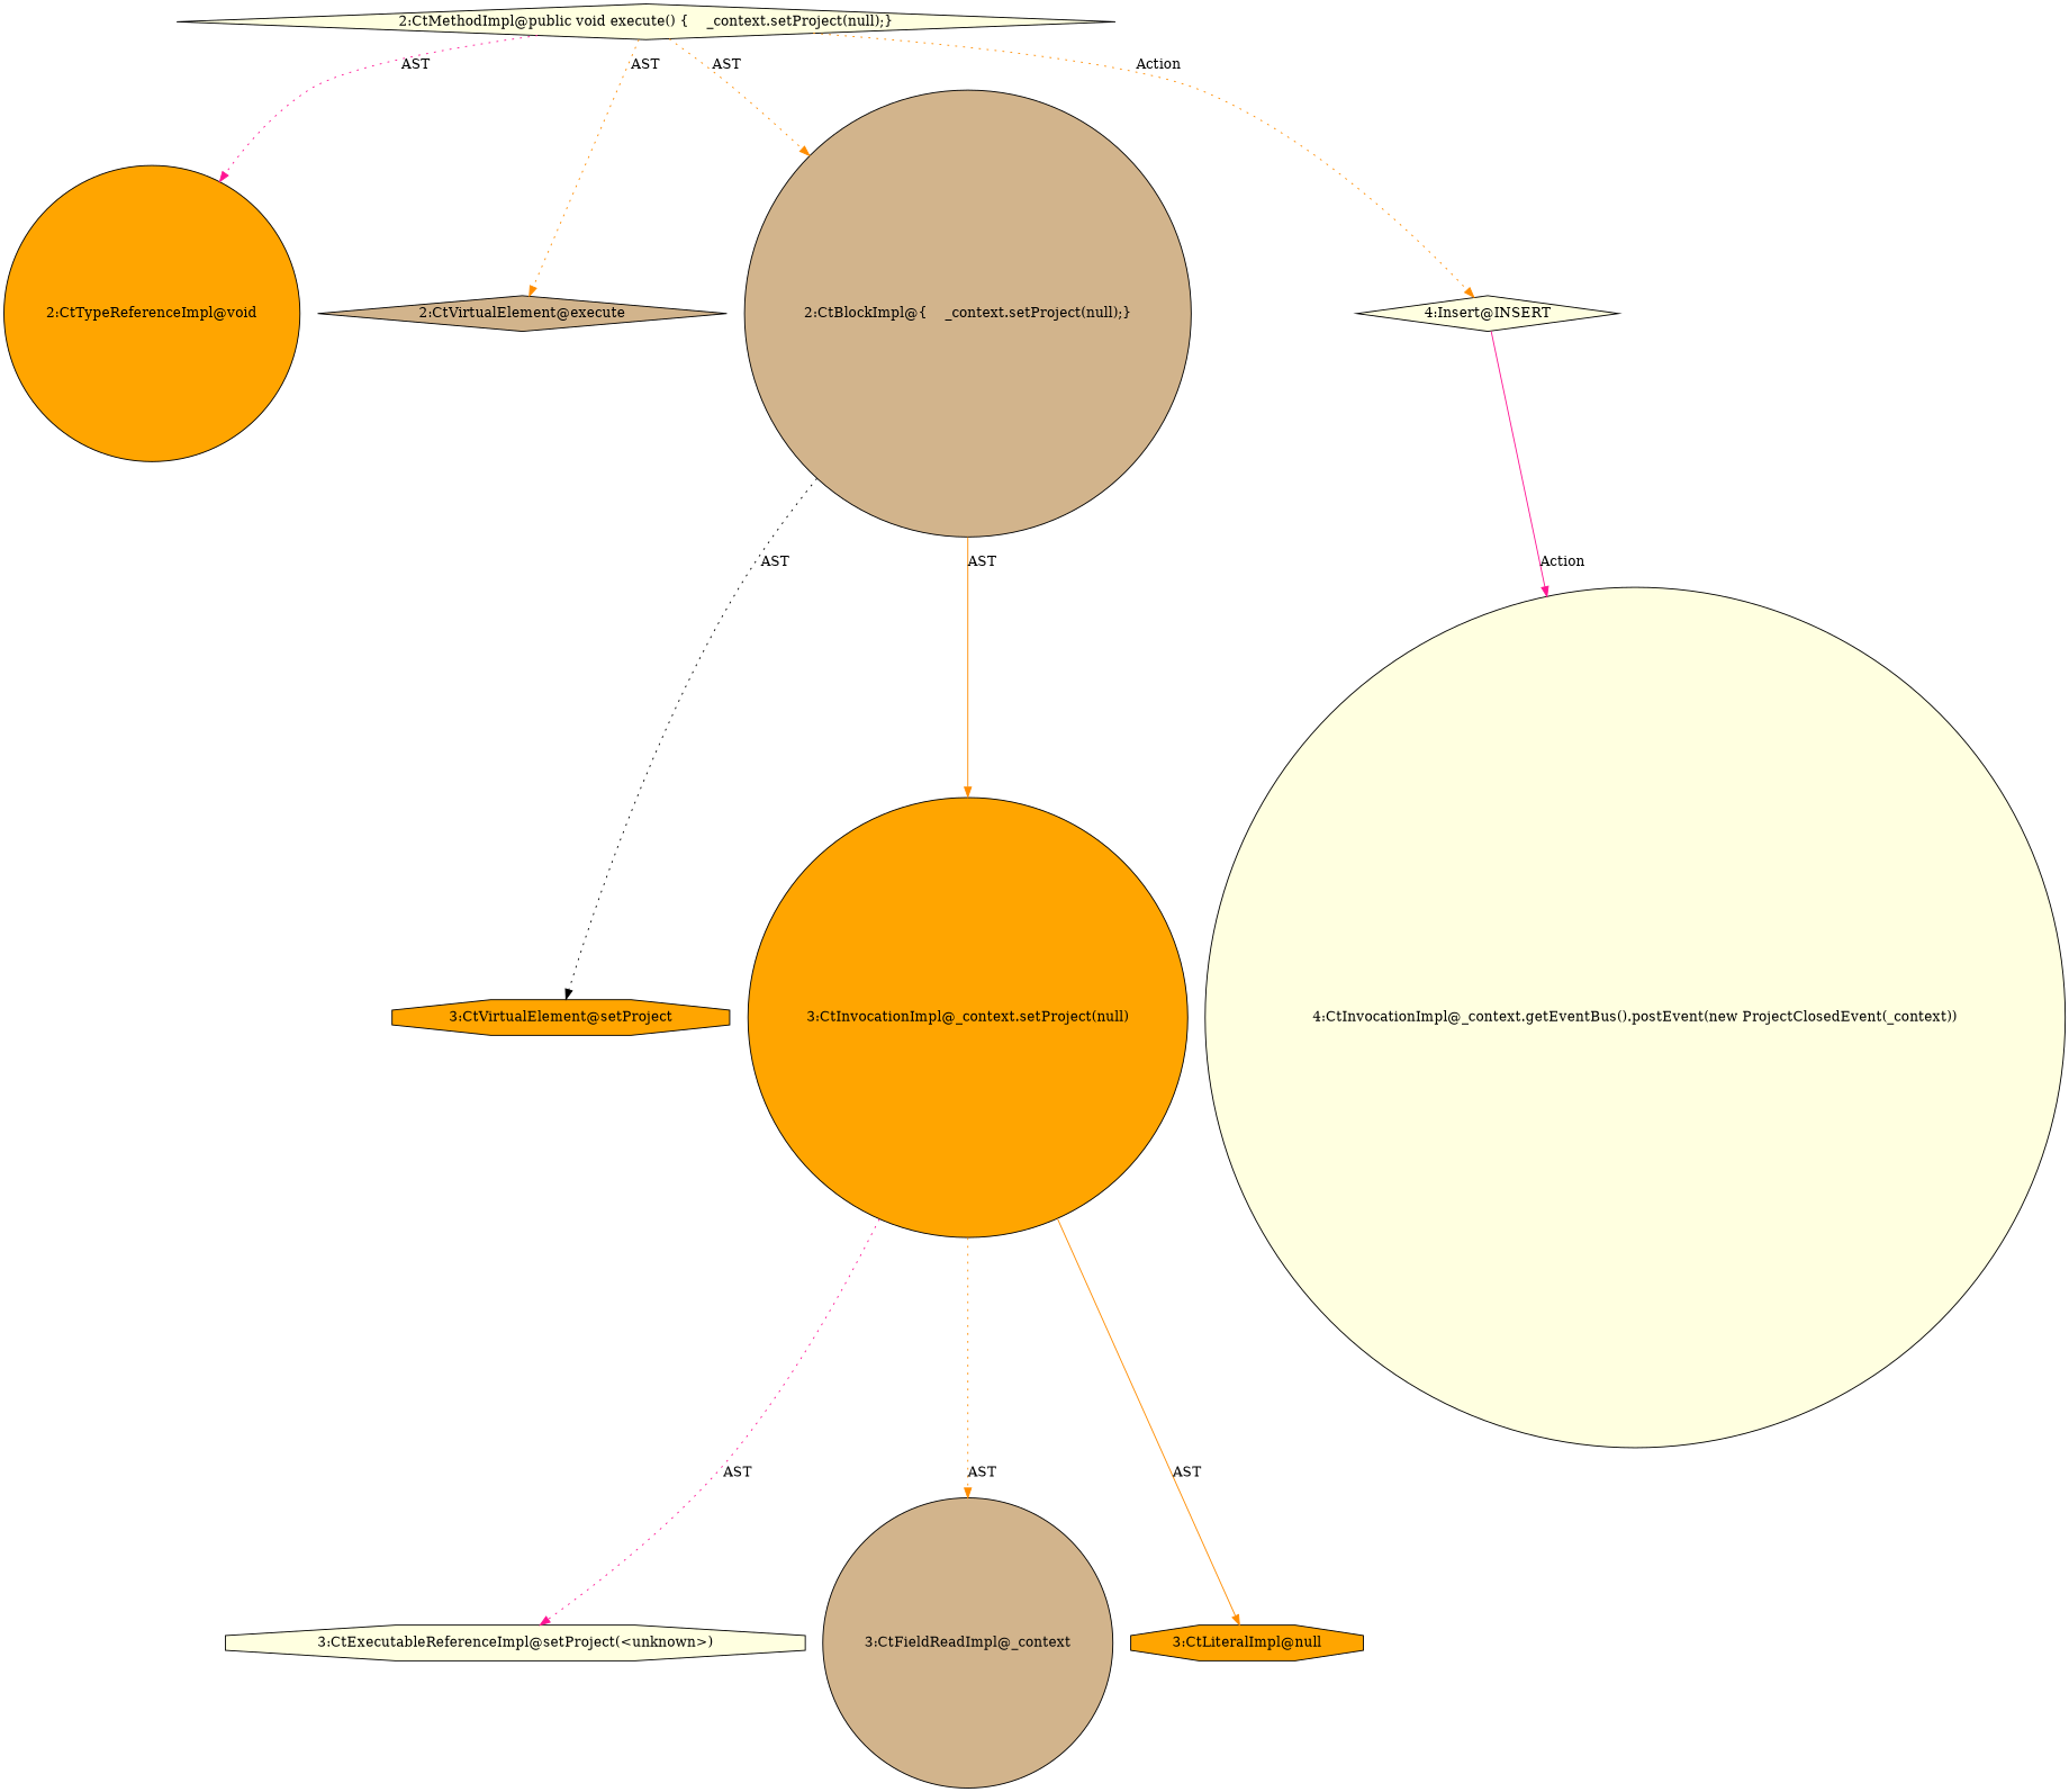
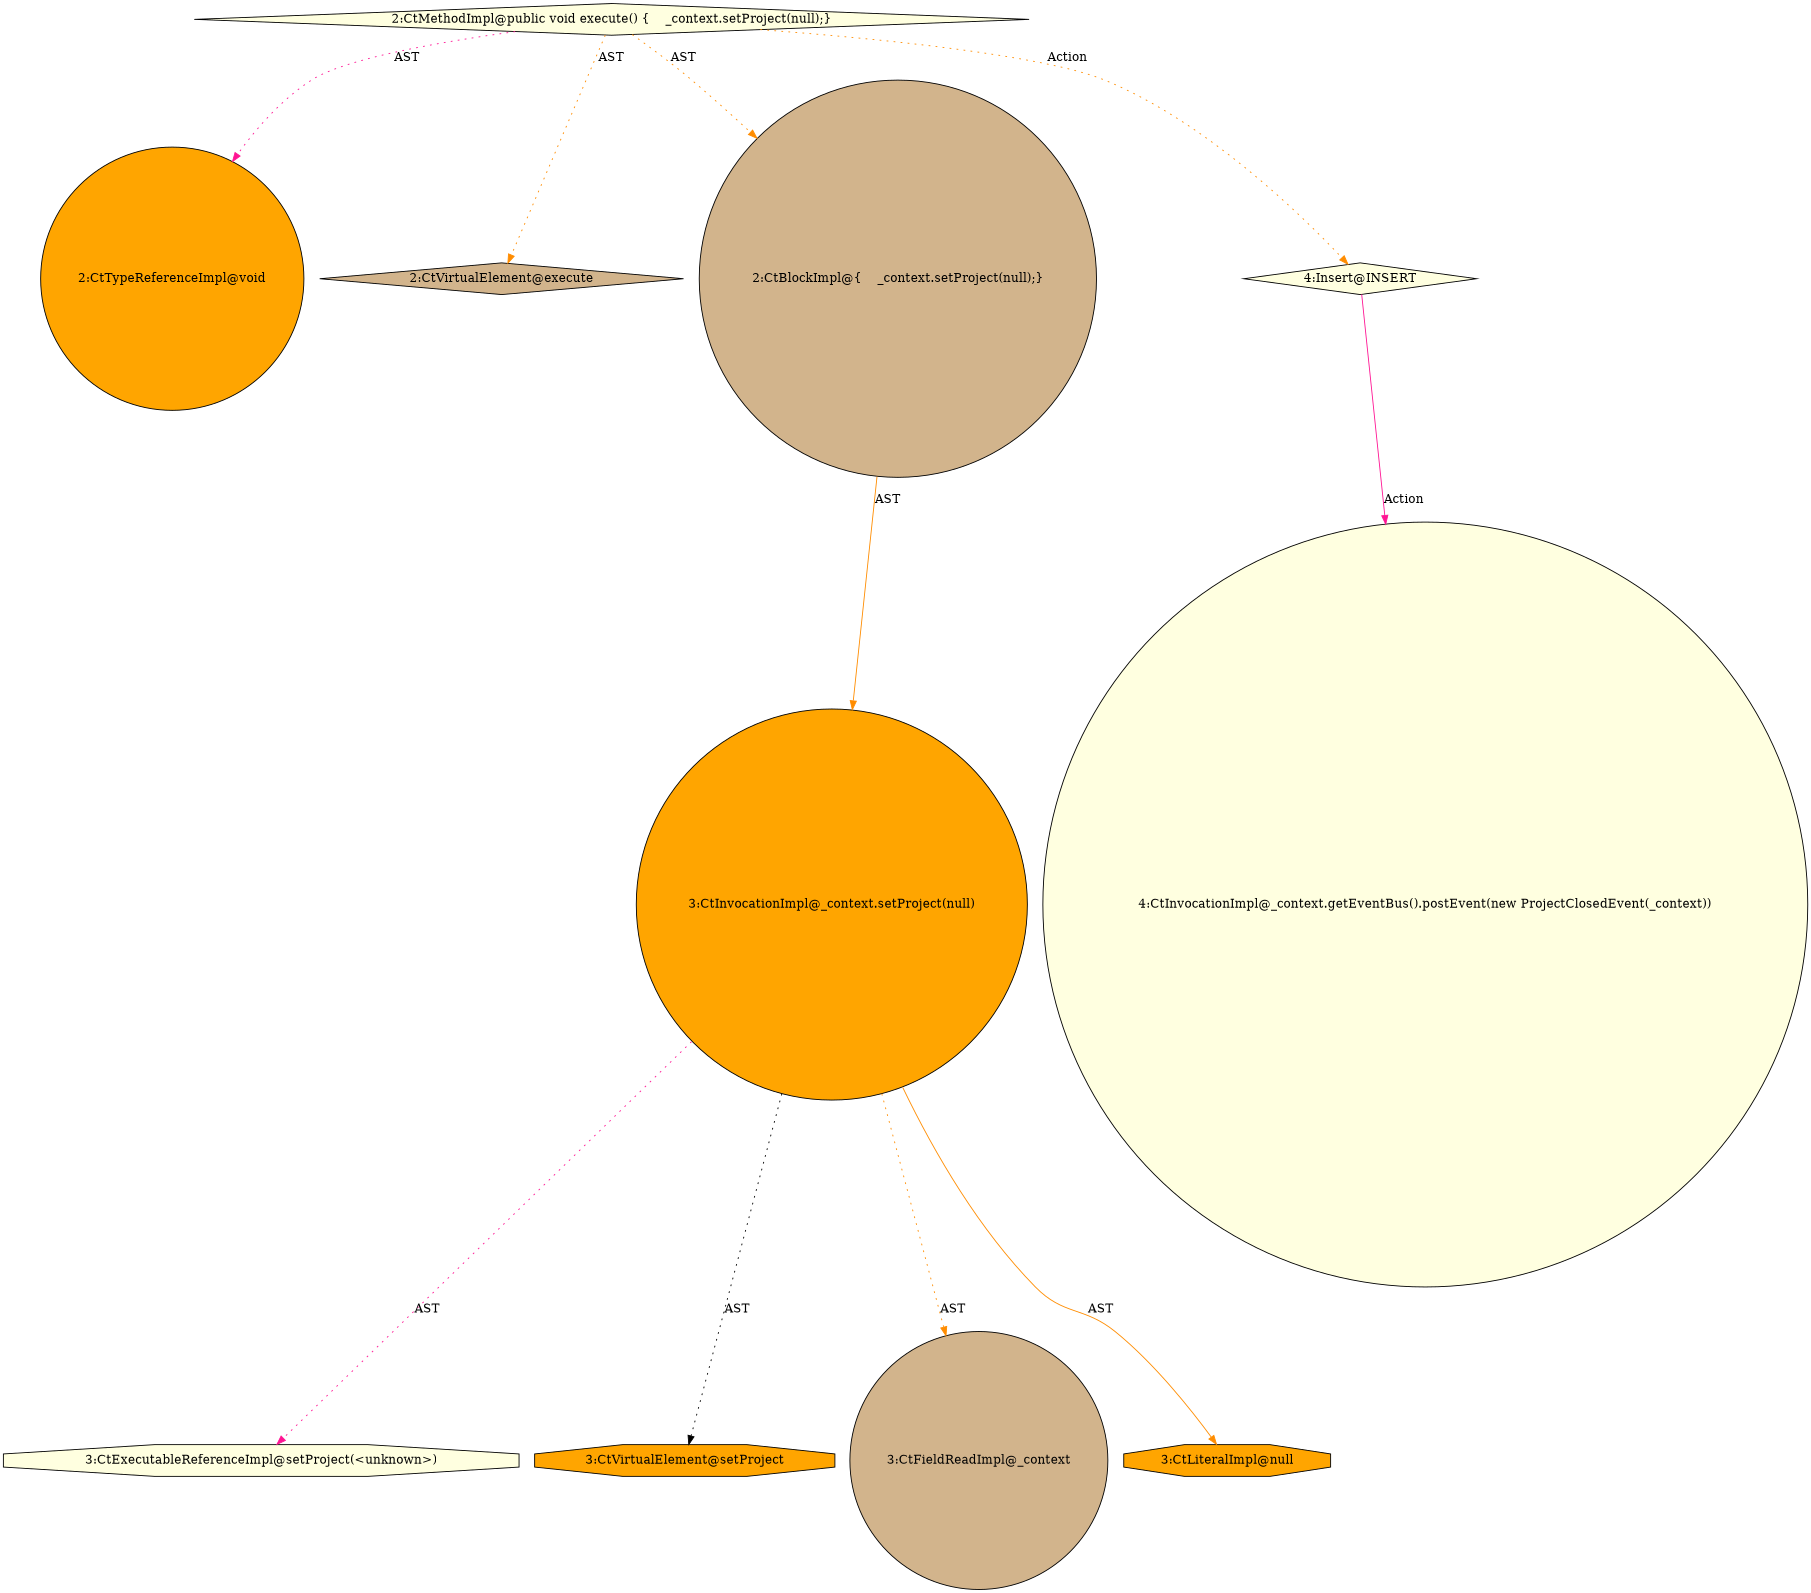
  digraph {
    node [fillcolor=orange shape=circle style=filled]
    edge [color=darkorange style=dotted]
    n1 [label="2:CtTypeReferenceImpl@void"]
    n2 [fillcolor=tan label="2:CtVirtualElement@execute" shape=diamond]
    n3 [fillcolor=lightyellow label="3:CtExecutableReferenceImpl@setProject(<unknown>)" shape=octagon]
    n4 [label="3:CtVirtualElement@setProject" shape=octagon]
    n5 [fillcolor=tan label="3:CtFieldReadImpl@_context"]
    n6 [label="3:CtLiteralImpl@null" shape=octagon]
    n7 [label="3:CtInvocationImpl@_context.setProject(null)"]
    n8 [fillcolor=tan label="2:CtBlockImpl@\{    _context.setProject(null);\}"]
    n9 [fillcolor=lightyellow label="2:CtMethodImpl@public void execute() \{    _context.setProject(null);\}" shape=diamond]
    n10 [fillcolor=lightyellow label="4:Insert@INSERT" shape=diamond]
    n11 [fillcolor=lightyellow label="4:CtInvocationImpl@_context.getEventBus().postEvent(new ProjectClosedEvent(_context))"]
    n7 -> n3 [color=deeppink label=AST]
-   n8 -> n4 [color=black label=AST]
+   n7 -> n4 [color=black label=AST]
    n7 -> n5 [label=AST]
    n7 -> n6 [label=AST style=solid]
    n8 -> n7 [label=AST style=solid]
    n9 -> n1 [color=deeppink label=AST]
    n9 -> n2 [label=AST]
    n9 -> n8 [label=AST]
    n9 -> n10 [label=Action]
    n10 -> n11 [color=deeppink label=Action style=solid]
  }
